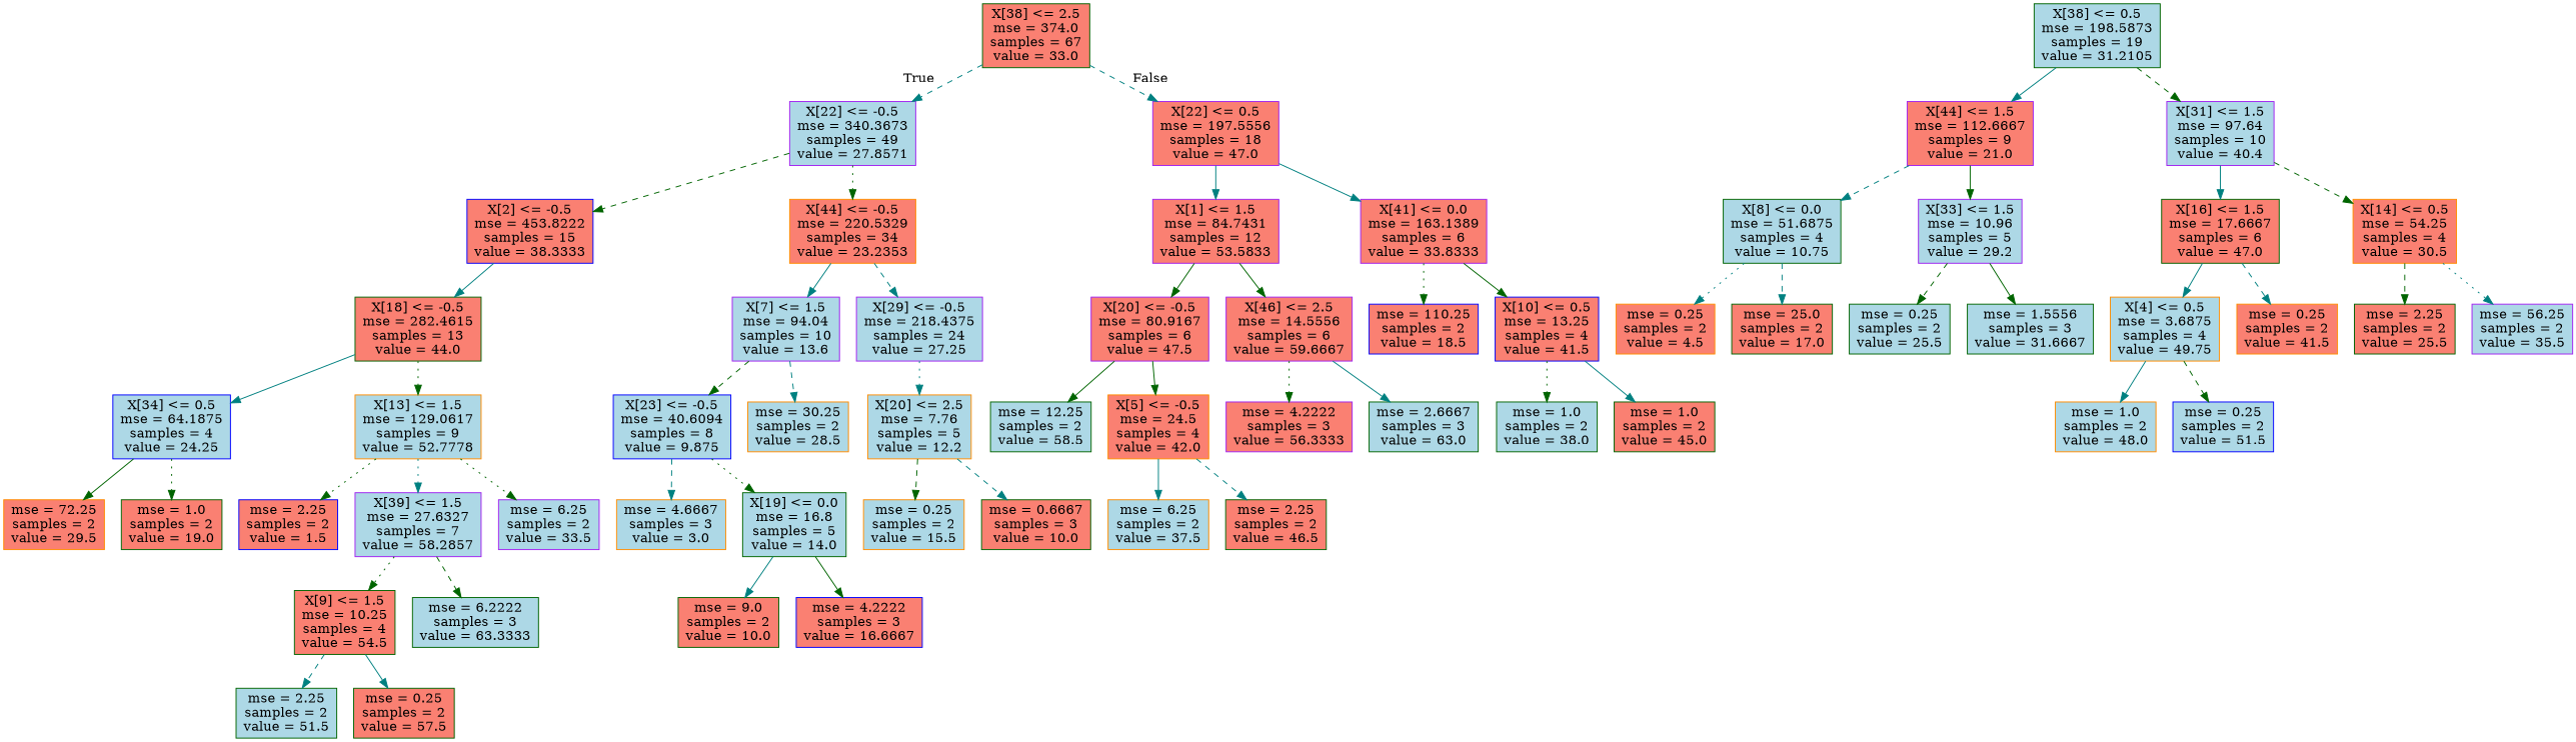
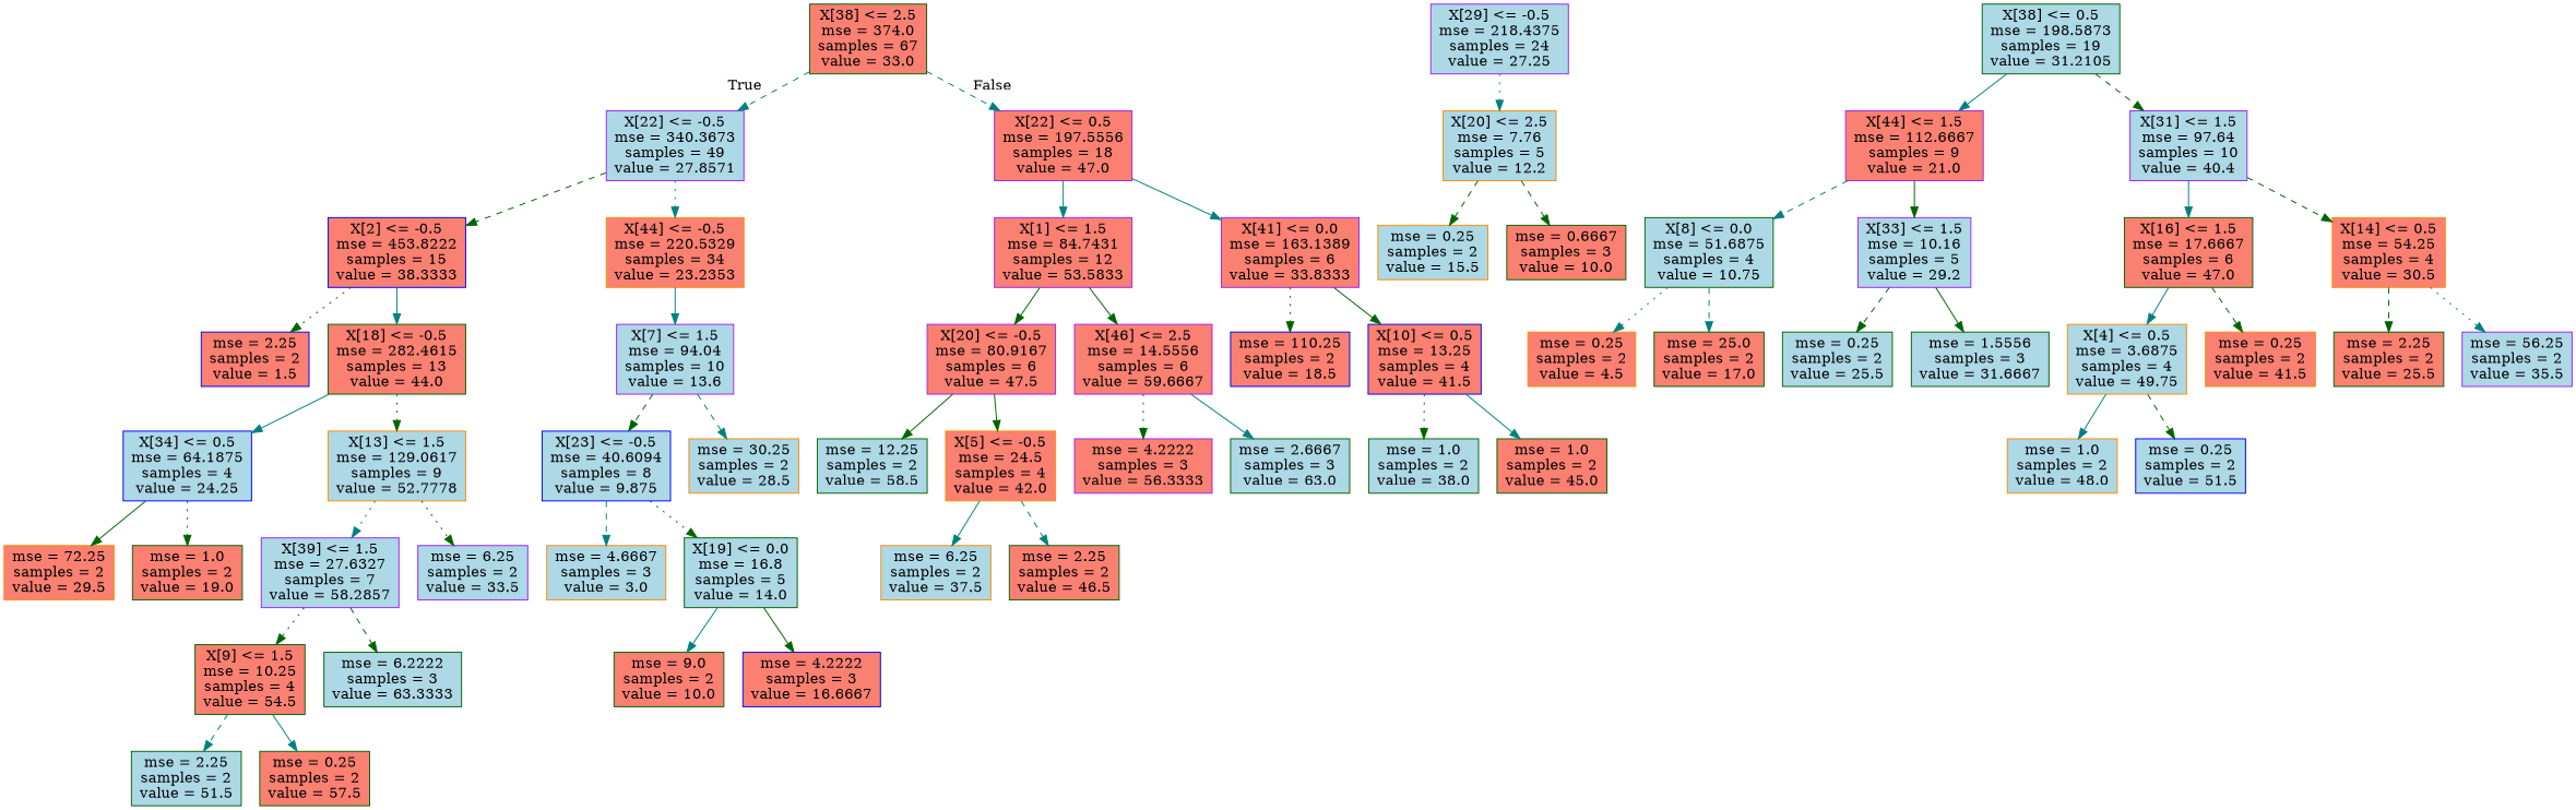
  digraph {
    node [color=darkgreen fillcolor=salmon shape=box style=filled]
    edge [color=darkgreen style=solid]
    n1 [label="X[38] <= 2.5\nmse = 374.0\nsamples = 67\nvalue = 33.0"]
    n2 [color=purple fillcolor=lightblue label="X[22] <= -0.5\nmse = 340.3673\nsamples = 49\nvalue = 27.8571"]
    n3 [color=purple label="X[22] <= 0.5\nmse = 197.5556\nsamples = 18\nvalue = 47.0"]
    n4 [color=blue label="X[2] <= -0.5\nmse = 453.8222\nsamples = 15\nvalue = 38.3333"]
    n5 [color=darkorange label="X[44] <= -0.5\nmse = 220.5329\nsamples = 34\nvalue = 23.2353"]
    n6 [color=purple label="X[1] <= 1.5\nmse = 84.7431\nsamples = 12\nvalue = 53.5833"]
    n7 [color=purple label="X[41] <= 0.0\nmse = 163.1389\nsamples = 6\nvalue = 33.8333"]
    n8 [color=blue label="mse = 2.25\nsamples = 2\nvalue = 1.5"]
    n9 [label="X[18] <= -0.5\nmse = 282.4615\nsamples = 13\nvalue = 44.0"]
    n10 [color=purple fillcolor=lightblue label="X[7] <= 1.5\nmse = 94.04\nsamples = 10\nvalue = 13.6"]
    n11 [color=purple fillcolor=lightblue label="X[29] <= -0.5\nmse = 218.4375\nsamples = 24\nvalue = 27.25"]
    n12 [color=blue fillcolor=lightblue label="X[34] <= 0.5\nmse = 64.1875\nsamples = 4\nvalue = 24.25"]
    n13 [color=darkorange fillcolor=lightblue label="X[13] <= 1.5\nmse = 129.0617\nsamples = 9\nvalue = 52.7778"]
    n14 [color=darkorange label="mse = 72.25\nsamples = 2\nvalue = 29.5"]
    n15 [label="mse = 1.0\nsamples = 2\nvalue = 19.0"]
    n16 [color=purple fillcolor=lightblue label="X[39] <= 1.5\nmse = 27.6327\nsamples = 7\nvalue = 58.2857"]
    n17 [color=purple fillcolor=lightblue label="mse = 6.25\nsamples = 2\nvalue = 33.5"]
    n18 [label="X[9] <= 1.5\nmse = 10.25\nsamples = 4\nvalue = 54.5"]
    n19 [fillcolor=lightblue label="mse = 6.2222\nsamples = 3\nvalue = 63.3333"]
    n20 [fillcolor=lightblue label="mse = 2.25\nsamples = 2\nvalue = 51.5"]
    n21 [label="mse = 0.25\nsamples = 2\nvalue = 57.5"]
    n22 [color=blue fillcolor=lightblue label="X[23] <= -0.5\nmse = 40.6094\nsamples = 8\nvalue = 9.875"]
    n23 [color=darkorange fillcolor=lightblue label="mse = 30.25\nsamples = 2\nvalue = 28.5"]
    n24 [color=darkorange fillcolor=lightblue label="X[20] <= 2.5\nmse = 7.76\nsamples = 5\nvalue = 12.2"]
    n25 [color=darkorange fillcolor=lightblue label="mse = 4.6667\nsamples = 3\nvalue = 3.0"]
    n26 [fillcolor=lightblue label="X[19] <= 0.0\nmse = 16.8\nsamples = 5\nvalue = 14.0"]
    n27 [label="mse = 9.0\nsamples = 2\nvalue = 10.0"]
    n28 [color=blue label="mse = 4.2222\nsamples = 3\nvalue = 16.6667"]
    n29 [color=darkorange fillcolor=lightblue label="mse = 0.25\nsamples = 2\nvalue = 15.5"]
    n30 [label="mse = 0.6667\nsamples = 3\nvalue = 10.0"]
    n31 [fillcolor=lightblue label="X[38] <= 0.5\nmse = 198.5873\nsamples = 19\nvalue = 31.2105"]
    n32 [color=purple label="X[44] <= 1.5\nmse = 112.6667\nsamples = 9\nvalue = 21.0"]
    n33 [color=purple fillcolor=lightblue label="X[31] <= 1.5\nmse = 97.64\nsamples = 10\nvalue = 40.4"]
    n34 [fillcolor=lightblue label="X[8] <= 0.0\nmse = 51.6875\nsamples = 4\nvalue = 10.75"]
-   n35 [color=purple fillcolor=lightblue label="X[33] <= 1.5\nmse = 10.96\nsamples = 5\nvalue = 29.2"]
+   n35 [color=purple fillcolor=lightblue label="X[33] <= 1.5\nmse = 10.16\nsamples = 5\nvalue = 29.2"]
    n36 [label="X[16] <= 1.5\nmse = 17.6667\nsamples = 6\nvalue = 47.0"]
    n37 [color=darkorange label="X[14] <= 0.5\nmse = 54.25\nsamples = 4\nvalue = 30.5"]
    n38 [color=darkorange label="mse = 0.25\nsamples = 2\nvalue = 4.5"]
    n39 [label="mse = 25.0\nsamples = 2\nvalue = 17.0"]
    n40 [fillcolor=lightblue label="mse = 0.25\nsamples = 2\nvalue = 25.5"]
    n41 [fillcolor=lightblue label="mse = 1.5556\nsamples = 3\nvalue = 31.6667"]
    n42 [color=darkorange fillcolor=lightblue label="X[4] <= 0.5\nmse = 3.6875\nsamples = 4\nvalue = 49.75"]
    n43 [color=darkorange label="mse = 0.25\nsamples = 2\nvalue = 41.5"]
    n44 [label="mse = 2.25\nsamples = 2\nvalue = 25.5"]
    n45 [color=purple fillcolor=lightblue label="mse = 56.25\nsamples = 2\nvalue = 35.5"]
    n46 [color=darkorange fillcolor=lightblue label="mse = 1.0\nsamples = 2\nvalue = 48.0"]
    n47 [color=blue fillcolor=lightblue label="mse = 0.25\nsamples = 2\nvalue = 51.5"]
    n48 [color=purple label="X[20] <= -0.5\nmse = 80.9167\nsamples = 6\nvalue = 47.5"]
    n49 [color=purple label="X[46] <= 2.5\nmse = 14.5556\nsamples = 6\nvalue = 59.6667"]
    n50 [color=blue label="mse = 110.25\nsamples = 2\nvalue = 18.5"]
    n51 [color=blue label="X[10] <= 0.5\nmse = 13.25\nsamples = 4\nvalue = 41.5"]
    n52 [fillcolor=lightblue label="mse = 12.25\nsamples = 2\nvalue = 58.5"]
    n53 [color=darkorange label="X[5] <= -0.5\nmse = 24.5\nsamples = 4\nvalue = 42.0"]
    n54 [color=purple label="mse = 4.2222\nsamples = 3\nvalue = 56.3333"]
    n55 [fillcolor=lightblue label="mse = 2.6667\nsamples = 3\nvalue = 63.0"]
    n56 [color=darkorange fillcolor=lightblue label="mse = 6.25\nsamples = 2\nvalue = 37.5"]
    n57 [label="mse = 2.25\nsamples = 2\nvalue = 46.5"]
    n58 [fillcolor=lightblue label="mse = 1.0\nsamples = 2\nvalue = 38.0"]
    n59 [label="mse = 1.0\nsamples = 2\nvalue = 45.0"]
    n1 -> n2 [color=teal headlabel=True labelangle=45 labeldistance=2.5 style=dashed]
    n1 -> n3 [color=teal headlabel=False labelangle=-45 labeldistance=2.5 style=dashed]
    n2 -> n4 [style=dashed]
-   n2 -> n5 [style=dotted]
+   n2 -> n5 [color=teal style=dotted]
    n3 -> n6 [color=teal]
    n3 -> n7 [color=teal]
-   n13 -> n8 [style=dotted]
+   n4 -> n8 [style=dotted]
    n4 -> n9 [color=teal]
    n5 -> n10 [color=teal]
-   n5 -> n11 [color=teal style=dashed]
    n6 -> n48
    n6 -> n49
    n7 -> n50 [style=dotted]
    n7 -> n51
    n9 -> n12 [color=teal]
    n9 -> n13 [style=dotted]
    n10 -> n22 [style=dashed]
    n10 -> n23 [color=teal style=dashed]
    n11 -> n24 [color=teal style=dotted]
    n12 -> n14
    n12 -> n15 [style=dotted]
    n13 -> n16 [color=teal style=dotted]
    n13 -> n17 [style=dotted]
    n16 -> n18 [style=dotted]
    n16 -> n19 [style=dashed]
    n18 -> n20 [color=teal style=dashed]
    n18 -> n21 [color=teal]
    n22 -> n25 [color=teal style=dashed]
    n22 -> n26 [style=dotted]
    n24 -> n29 [style=dashed]
-   n24 -> n30 [color=teal style=dashed]
+   n24 -> n30 [style=dashed]
    n26 -> n27 [color=teal]
    n26 -> n28
    n31 -> n32 [color=teal]
    n31 -> n33 [style=dashed]
    n32 -> n34 [color=teal style=dashed]
    n32 -> n35
    n33 -> n36 [color=teal]
    n33 -> n37 [style=dashed]
    n34 -> n38 [color=teal style=dotted]
    n34 -> n39 [color=teal style=dashed]
    n35 -> n40 [style=dashed]
    n35 -> n41
    n36 -> n42 [color=teal]
-   n36 -> n43 [color=teal style=dashed]
+   n36 -> n43 [style=dashed]
    n37 -> n44 [style=dashed]
    n37 -> n45 [color=teal style=dotted]
    n42 -> n46 [color=teal]
    n42 -> n47 [style=dashed]
    n48 -> n52
    n48 -> n53
    n49 -> n54 [style=dotted]
    n49 -> n55 [color=teal]
    n51 -> n58 [style=dotted]
    n51 -> n59 [color=teal]
    n53 -> n56 [color=teal]
    n53 -> n57 [color=teal style=dashed]
  }
